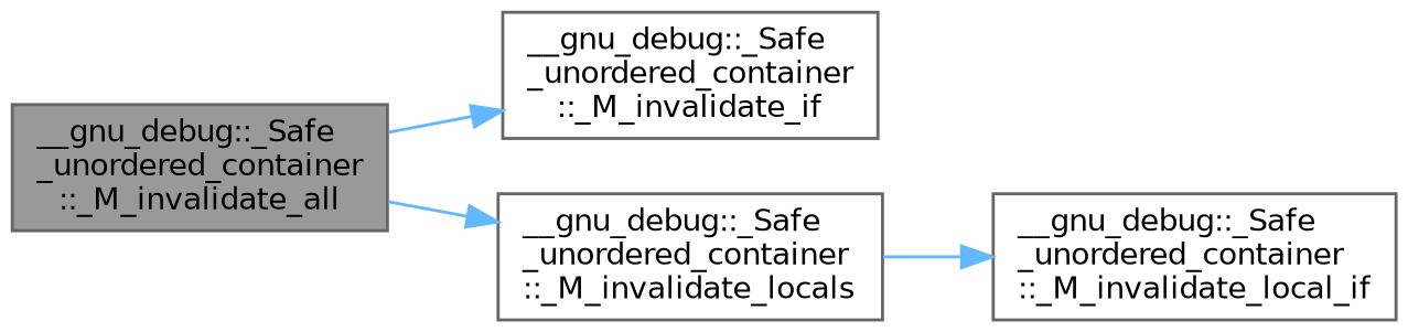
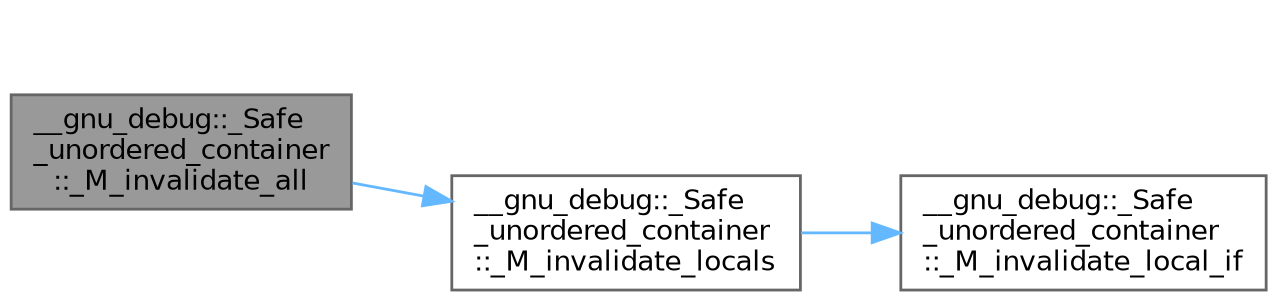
  digraph {
    rankdir=LR
    node [color=grey40 fillcolor=white fontname=Helvetica fontsize=10 shape=box style=filled]
    edge [color=steelblue1 fontname=Helvetica fontsize=10 labelfontname=Helvetica labelfontsize=10 style=solid]
    n1 [color=gray40 fillcolor=grey60 fontcolor=black height=0.2 label="__gnu_debug::_Safe\l_unordered_container\l::_M_invalidate_all" width=0.4]
-   n2 [height=0.2 label="__gnu_debug::_Safe\l_unordered_container\l::_M_invalidate_if" width=0.4]
    n3 [height=0.2 label="__gnu_debug::_Safe\l_unordered_container\l::_M_invalidate_locals" width=0.4]
    n4 [height=0.2 label="__gnu_debug::_Safe\l_unordered_container\l::_M_invalidate_local_if" width=0.4]
-   n1 -> n2
    n1 -> n3
    n3 -> n4
  }
